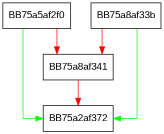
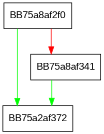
  digraph {
    fontname="Liberation Sans"
    splines=ortho
    node [fontname="Liberation Sans" shape=box]
    edge [color=red fontname="Liberation Sans"]
    n1 [label=BB75a2af372]
-   BB75a8af2f0 [label=BB75a5af2f0]
+   BB75a8af2f0
    BB75a8af341
-   BB75a8af33b
    BB75a8af2f0 -> n1 [color=green]
    BB75a8af2f0 -> BB75a8af341
-   BB75a8af341 -> n1
-   BB75a8af33b -> n1 [color=green]
-   BB75a8af33b -> BB75a8af341
+   BB75a8af341 -> n1 [color=green]
  }
